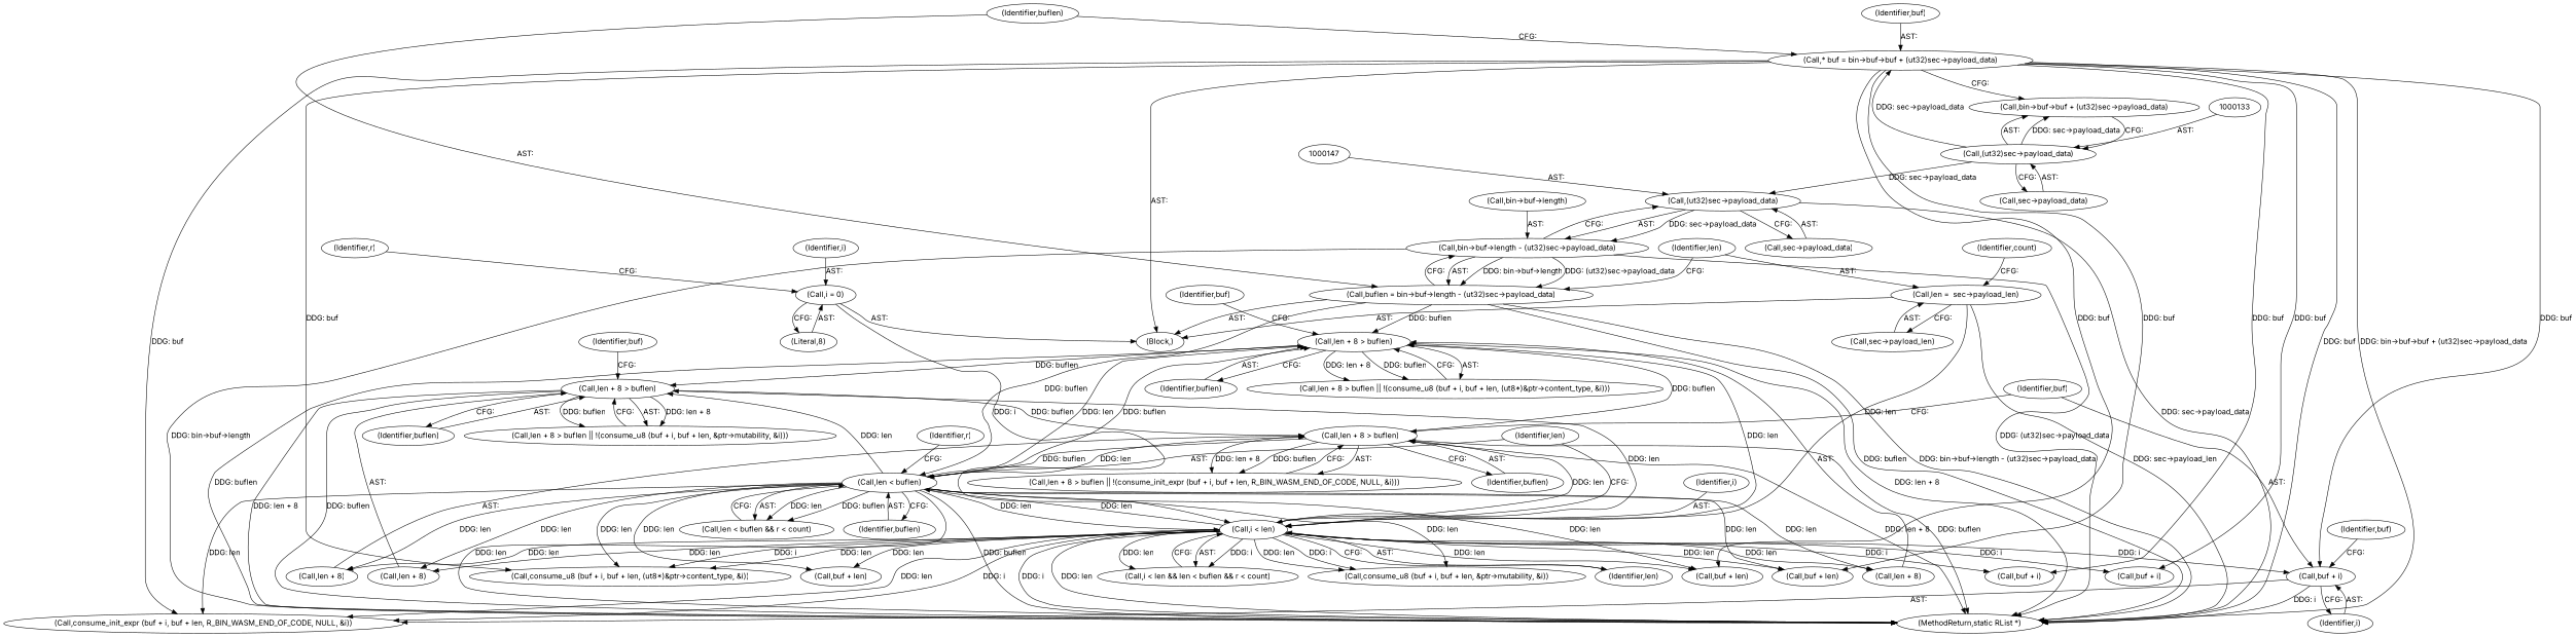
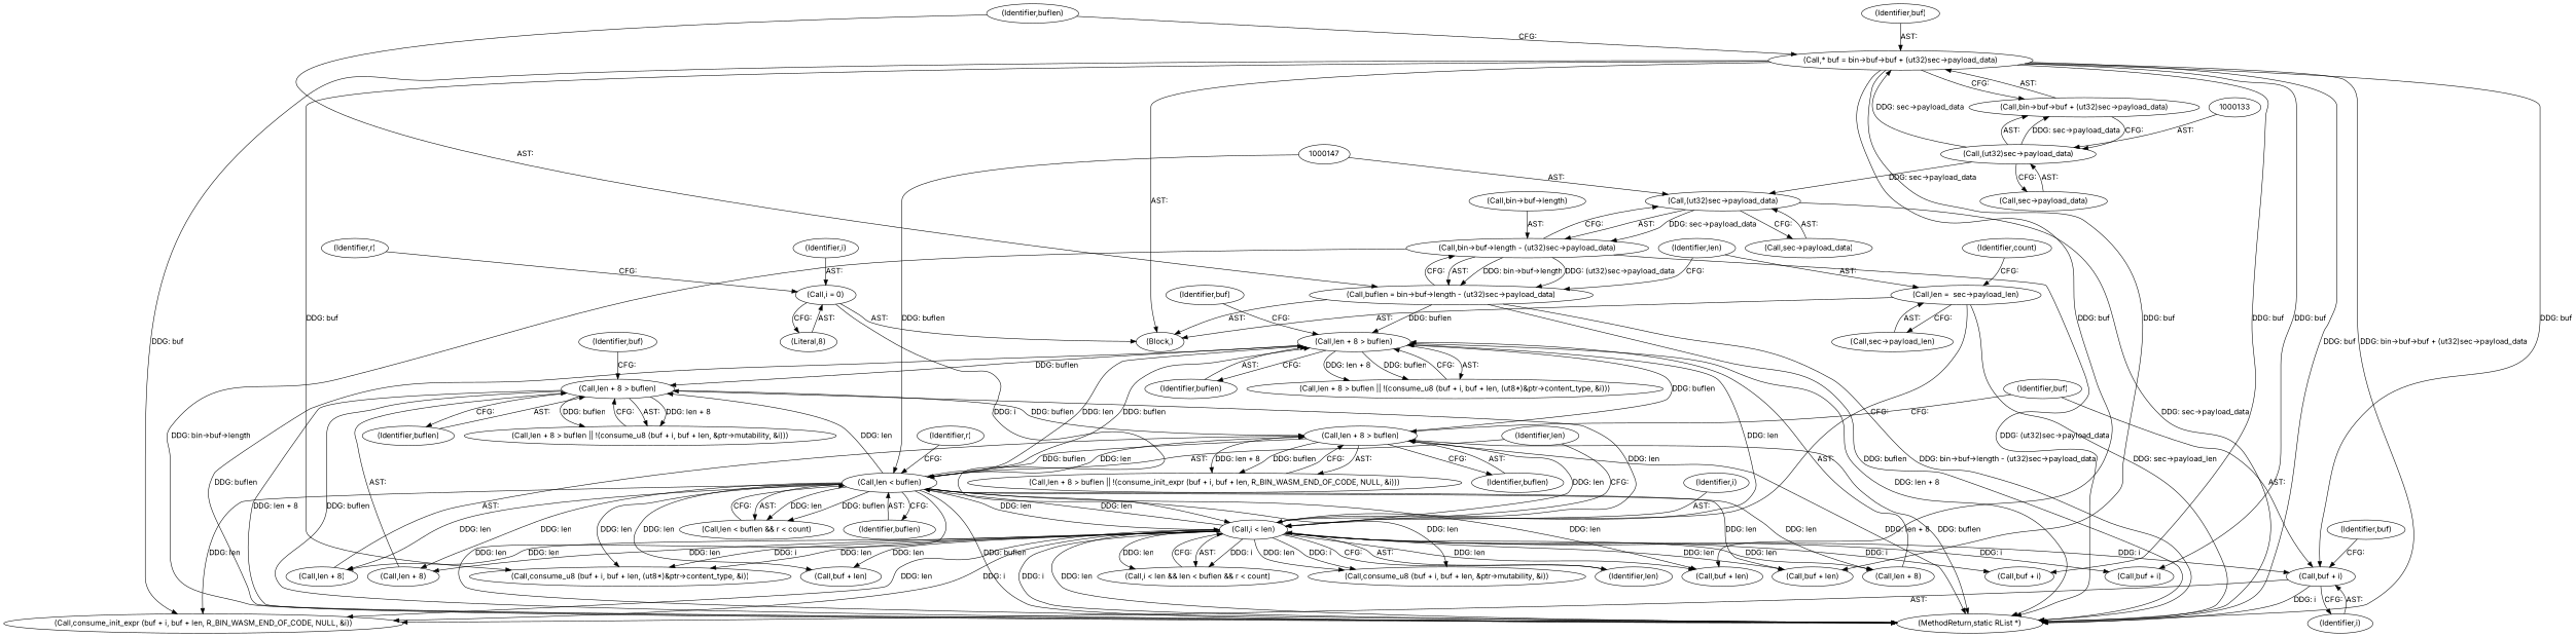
  digraph {
    fontname=Inter
    node [fontname=Inter]
    edge [fontname=Inter]
    n1 [label="(Call,buf + i)"]
    n2 [label="(Identifier,i)"]
    n3 [label="(Call,consume_init_expr (buf + i, buf + len, R_BIN_WASM_END_OF_CODE, NULL, &i))"]
    n4 [label="(MethodReturn,static RList *)"]
    n5 [label="(Call,* buf = bin->buf->buf + (ut32)sec->payload_data)"]
    n6 [label="(Block,)"]
    n7 [label="(Call,buf + len)"]
    n8 [label="(Call,buf + i)"]
    n9 [label="(Call,bin->buf->buf + (ut32)sec->payload_data)"]
    n10 [label="(Call,consume_u8 (buf + i, buf + len, (ut8*)&ptr->content_type, &i))"]
    n11 [label="(Call,buf + i)"]
    n12 [label="(Call,buf + len)"]
    n13 [label="(Call,consume_u8 (buf + i, buf + len, &ptr->mutability, &i))"]
    n14 [label="(Call,(ut32)sec->payload_data)"]
    n15 [label="(Call,(ut32)sec->payload_data)"]
    n16 [label="(Call,sec->payload_data)"]
    n17 [label="(Call,bin->buf->length - (ut32)sec->payload_data)"]
    n18 [label="(Call,sec->payload_data)"]
    n19 [label="(Call,i < len)"]
    n20 [label="(Call,len < buflen)"]
    n21 [label="(Call,len + 8 > buflen)"]
    n22 [label="(Call,len + 8 > buflen)"]
    n23 [label="(Call,len + 8 > buflen)"]
    n24 [label="(Identifier,len)"]
    n25 [label="(Call,len + 8)"]
    n26 [label="(Call,i < len && len < buflen && r < count)"]
    n27 [label="(Call,len + 8)"]
    n28 [label="(Call,len + 8)"]
    n29 [label="(Call,buf + len)"]
    n30 [label="(Call,len < buflen && r < count)"]
    n31 [label="(Identifier,buflen)"]
    n32 [label="(Call,len + 8 > buflen || !(consume_init_expr (buf + i, buf + len, R_BIN_WASM_END_OF_CODE, NULL, &i)))"]
    n33 [label="(Identifier,buflen)"]
    n34 [label="(Identifier,buflen)"]
    n35 [label="(Call,len + 8 > buflen || !(consume_u8 (buf + i, buf + len, &ptr->mutability, &i)))"]
    n36 [label="(Identifier,buflen)"]
    n37 [label="(Call,len + 8 > buflen || !(consume_u8 (buf + i, buf + len, (ut8*)&ptr->content_type, &i)))"]
    n38 [label="(Call,i = 0)"]
    n39 [label="(Literal,8)"]
    n40 [label="(Call,len =  sec->payload_len)"]
    n41 [label="(Call,sec->payload_len)"]
    n42 [label="(Call,buflen = bin->buf->length - (ut32)sec->payload_data)"]
    n43 [label="(Identifier,len)"]
    n44 [label="(Identifier,r)"]
    n45 [label="(Identifier,buflen)"]
    n46 [label="(Identifier,buf)"]
    n47 [label="(Call,bin->buf->length)"]
    n48 [label="(Identifier,buf)"]
    n49 [label="(Identifier,buf)"]
    n50 [label="(Identifier,i)"]
    n51 [label="(Identifier,len)"]
    n52 [label="(Identifier,buf)"]
    n53 [label="(Identifier,i)"]
    n54 [label="(Identifier,count)"]
    n55 [label="(Identifier,r)"]
    n56 [label="(Identifier,buf)"]
    1000133
    1000147
    n1 -> n2 [label="CFG: "]
    n1 -> n3 [label="AST: "]
    n1 -> n4 [label="DDG: i"]
    n2 -> n1 [label="AST: "]
    n5 -> n1 [label="DDG: buf"]
    n5 -> n3 [label="DDG: buf"]
    n5 -> n4 [label="DDG: bin->buf->buf + (ut32)sec->payload_data"]
    n5 -> n4 [label="DDG: buf"]
    n5 -> n6 [label="AST: "]
    n5 -> n7 [label="DDG: buf"]
    n5 -> n8 [label="DDG: buf"]
    n5 -> n9 [label="CFG: "]
    n5 -> n10 [label="DDG: buf"]
    n5 -> n11 [label="DDG: buf"]
    n5 -> n12 [label="DDG: buf"]
+   n9 -> n5 [label="AST: "]
    n9 -> n14 [label="CFG: "]
    n14 -> n5 [label="DDG: sec->payload_data"]
    n14 -> n9 [label="AST: "]
    n14 -> n9 [label="DDG: sec->payload_data"]
    n14 -> n15 [label="DDG: sec->payload_data"]
    n14 -> n16 [label="CFG: "]
    n15 -> n4 [label="DDG: sec->payload_data"]
    n15 -> n17 [label="AST: "]
    n15 -> n17 [label="DDG: sec->payload_data"]
    n15 -> n18 [label="CFG: "]
    n16 -> n14 [label="AST: "]
    n17 -> n4 [label="DDG: bin->buf->length"]
    n17 -> n4 [label="DDG: (ut32)sec->payload_data"]
    n17 -> n15 [label="CFG: "]
    n17 -> n42 [label="AST: "]
    n17 -> n42 [label="DDG: bin->buf->length"]
    n17 -> n42 [label="DDG: (ut32)sec->payload_data"]
    n18 -> n15 [label="AST: "]
    n19 -> n1 [label="DDG: i"]
    n19 -> n3 [label="DDG: i"]
    n19 -> n3 [label="DDG: len"]
    n19 -> n4 [label="DDG: i"]
    n19 -> n4 [label="DDG: len"]
    n19 -> n7 [label="DDG: len"]
    n19 -> n8 [label="DDG: i"]
    n19 -> n10 [label="DDG: i"]
    n19 -> n10 [label="DDG: len"]
    n19 -> n11 [label="DDG: i"]
    n19 -> n12 [label="DDG: len"]
    n19 -> n13 [label="DDG: i"]
    n19 -> n13 [label="DDG: len"]
    n19 -> n20 [label="DDG: len"]
    n19 -> n21 [label="DDG: len"]
    n19 -> n22 [label="DDG: len"]
    n19 -> n23 [label="DDG: len"]
    n19 -> n24 [label="CFG: "]
    n19 -> n25 [label="DDG: len"]
    n19 -> n26 [label="AST: "]
    n19 -> n26 [label="DDG: i"]
    n19 -> n26 [label="DDG: len"]
    n19 -> n27 [label="DDG: len"]
    n19 -> n28 [label="DDG: len"]
    n19 -> n29 [label="DDG: len"]
    n20 -> n3 [label="DDG: len"]
    n20 -> n4 [label="DDG: len"]
    n20 -> n4 [label="DDG: buflen"]
    n20 -> n7 [label="DDG: len"]
    n20 -> n10 [label="DDG: len"]
    n20 -> n12 [label="DDG: len"]
    n20 -> n13 [label="DDG: len"]
    n20 -> n19 [label="DDG: len"]
    n20 -> n21 [label="DDG: len"]
    n20 -> n22 [label="DDG: len"]
    n20 -> n23 [label="DDG: len"]
    n20 -> n23 [label="DDG: buflen"]
    n20 -> n25 [label="DDG: len"]
    n20 -> n27 [label="DDG: len"]
    n20 -> n28 [label="DDG: len"]
    n20 -> n29 [label="DDG: len"]
    n20 -> n30 [label="AST: "]
    n20 -> n30 [label="DDG: len"]
    n20 -> n30 [label="DDG: buflen"]
    n20 -> n31 [label="CFG: "]
    n21 -> n4 [label="DDG: len + 8"]
    n21 -> n4 [label="DDG: buflen"]
    n21 -> n20 [label="DDG: buflen"]
    n21 -> n23 [label="DDG: buflen"]
    n21 -> n32 [label="AST: "]
    n21 -> n32 [label="DDG: len + 8"]
    n21 -> n32 [label="DDG: buflen"]
    n21 -> n33 [label="CFG: "]
    n22 -> n4 [label="DDG: len + 8"]
    n22 -> n4 [label="DDG: buflen"]
    n22 -> n21 [label="DDG: buflen"]
    n22 -> n34 [label="CFG: "]
    n22 -> n35 [label="AST: "]
    n22 -> n35 [label="DDG: len + 8"]
    n22 -> n35 [label="DDG: buflen"]
    n23 -> n4 [label="DDG: buflen"]
    n23 -> n4 [label="DDG: len + 8"]
    n23 -> n22 [label="DDG: buflen"]
    n23 -> n36 [label="CFG: "]
    n23 -> n37 [label="AST: "]
    n23 -> n37 [label="DDG: len + 8"]
    n23 -> n37 [label="DDG: buflen"]
    n24 -> n19 [label="AST: "]
    n25 -> n23 [label="AST: "]
    n26 -> n19 [label="CFG: "]
    n27 -> n21 [label="AST: "]
    n28 -> n22 [label="AST: "]
    n30 -> n20 [label="CFG: "]
    n31 -> n20 [label="AST: "]
    n32 -> n21 [label="CFG: "]
    n33 -> n21 [label="AST: "]
    n34 -> n22 [label="AST: "]
    n35 -> n22 [label="CFG: "]
    n36 -> n23 [label="AST: "]
    n37 -> n23 [label="CFG: "]
    n38 -> n6 [label="AST: "]
    n38 -> n19 [label="DDG: i"]
    n38 -> n39 [label="CFG: "]
    n39 -> n38 [label="AST: "]
    n40 -> n4 [label="DDG: sec->payload_len"]
    n40 -> n6 [label="AST: "]
-   n40 -> n19 [label="DDG: len"]
+   n40 -> n19 [label="CFG: "]
    n40 -> n41 [label="CFG: "]
    n41 -> n40 [label="AST: "]
    n42 -> n4 [label="DDG: buflen"]
    n42 -> n4 [label="DDG: bin->buf->length - (ut32)sec->payload_data"]
    n42 -> n6 [label="AST: "]
    n42 -> n17 [label="CFG: "]
-   n42 -> n20 [label="DDG: buflen"]
+   1000147 -> n20 [label="DDG: buflen"]
    n42 -> n23 [label="DDG: buflen"]
    n43 -> n19 [label="CFG: "]
    n43 -> n20 [label="AST: "]
    n44 -> n20 [label="CFG: "]
    n45 -> n5 [label="CFG: "]
    n45 -> n42 [label="AST: "]
    n46 -> n23 [label="CFG: "]
    n47 -> n17 [label="AST: "]
    n48 -> n22 [label="CFG: "]
    n49 -> n1 [label="AST: "]
    n49 -> n21 [label="CFG: "]
    n50 -> n19 [label="AST: "]
    n51 -> n40 [label="AST: "]
    n51 -> n42 [label="CFG: "]
    n52 -> n5 [label="AST: "]
    n53 -> n38 [label="AST: "]
    n54 -> n40 [label="CFG: "]
    n55 -> n38 [label="CFG: "]
    n56 -> n1 [label="CFG: "]
    1000133 -> n14 [label="AST: "]
    1000147 -> n15 [label="AST: "]
  }
